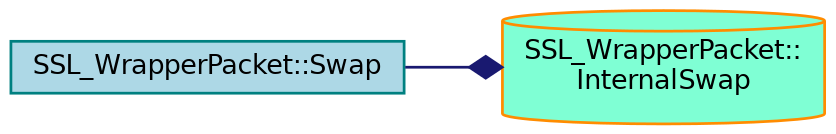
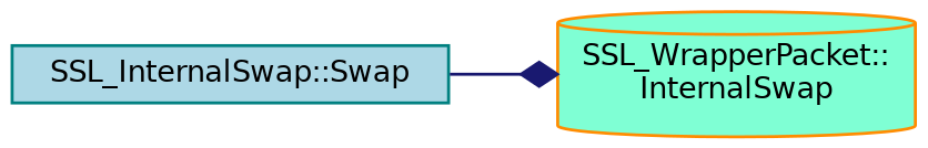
  digraph {
    rankdir=LR
    node [fontname=Helvetica fontsize=10 style=filled]
-   n1 [color=teal fillcolor=lightblue fontcolor=black height=0.2 label="SSL_WrapperPacket::Swap" shape=box width=0.4]
+   n1 [color=teal fillcolor=lightblue fontcolor=black height=0.2 label="SSL_InternalSwap::Swap" shape=box width=0.4]
    n2 [color=darkorange fillcolor=aquamarine height=0.2 label="SSL_WrapperPacket::\lInternalSwap" shape=cylinder width=0.4]
    n1 -> n2 [color=midnightblue fontname=Helvetica fontsize=10 labelfontname=Helvetica labelfontsize=10 style=solid arrowhead=diamond]
  }
